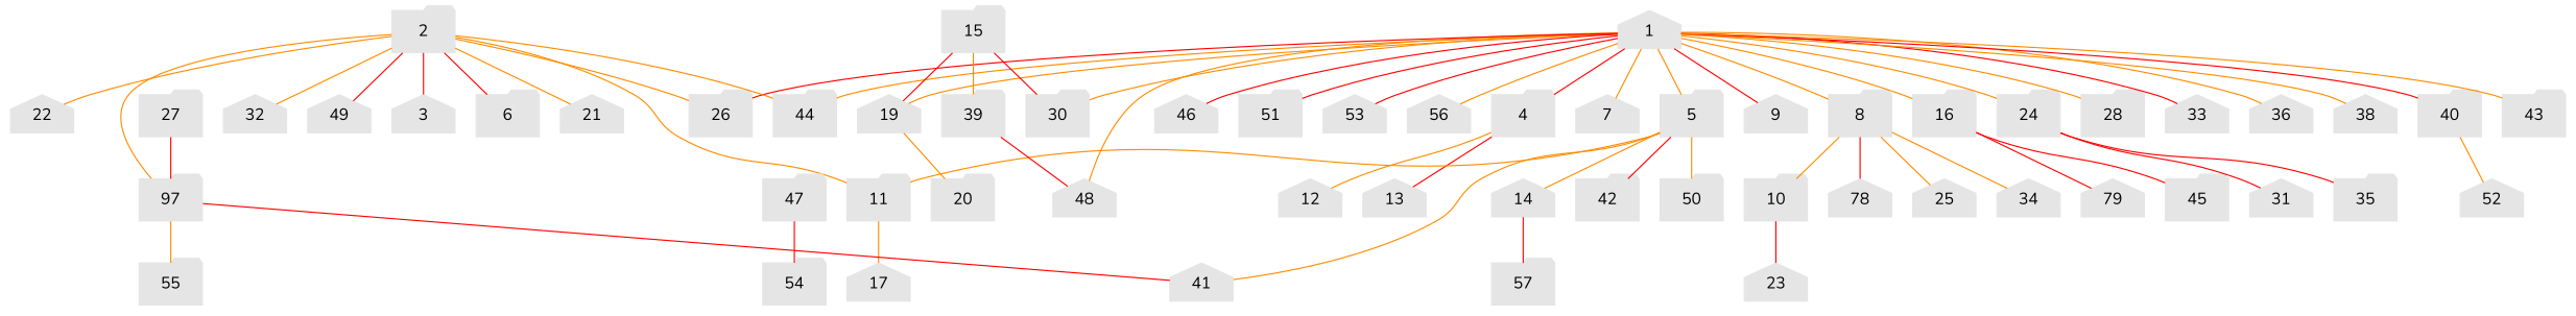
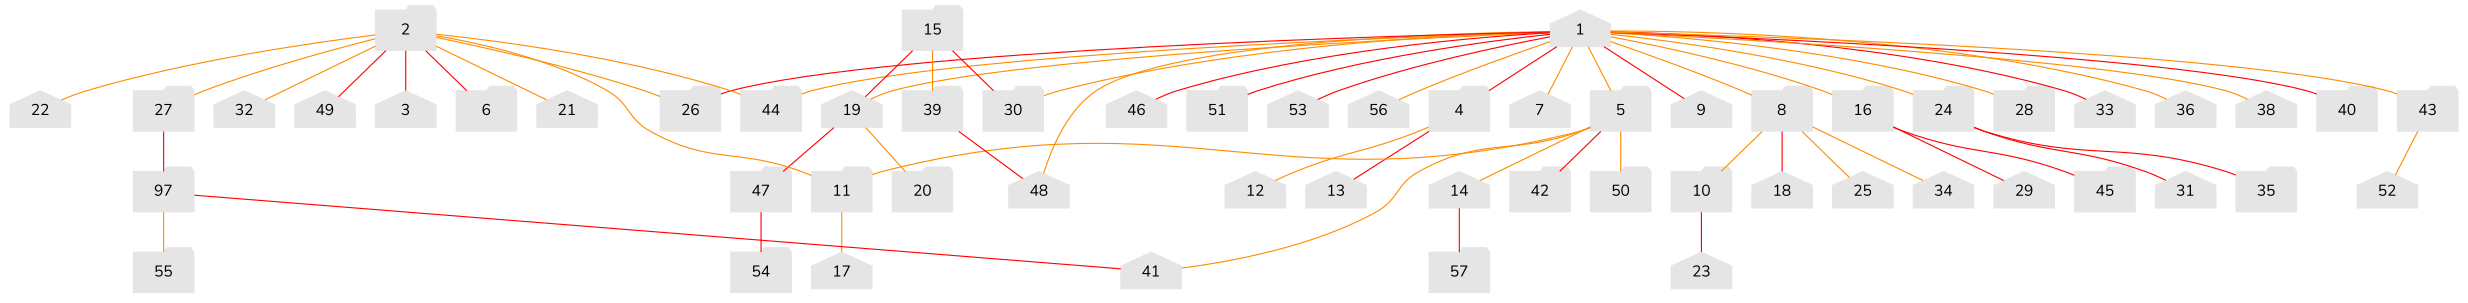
  graph {
    fontname=Nunito
    node [color=gray90 fontname=Nunito shape=folder style=filled]
    edge [color=darkorange fontname=Nunito]
    1 [shape=house]
    4
    5
    7 [shape=house]
    8
    9 [shape=house]
    16
    19 [shape=house]
    24
    28
    30
    33 [shape=house]
    36 [shape=house]
    38 [shape=house]
    40
    43
    44
    46 [shape=house]
    48 [shape=house]
    51
    53 [shape=house]
    56 [shape=house]
    26
    2
    3 [shape=house]
    6
    11
    21 [shape=house]
    22 [shape=house]
    27
    32 [shape=house]
    49 [shape=house]
    12 [shape=house]
    13 [shape=house]
    14 [shape=house]
    41 [shape=house]
    42
    50
    10
-   18 [shape=house label=78]
+   18 [shape=house]
    25 [shape=house]
    34 [shape=house]
-   29 [shape=house label=79]
+   29 [shape=house]
    45
    20
    47
    31 [shape=house]
    35
    52 [shape=house]
    17 [shape=house]
    15
    39
    n53 [label=97]
    57
    23 [shape=house]
    54
    55
    1 -- 4 [color=red]
    1 -- 5
    1 -- 7
    1 -- 8
    1 -- 9 [color=red]
    1 -- 16
    1 -- 19
    1 -- 24
    1 -- 28
    1 -- 30
    1 -- 33 [color=red]
    1 -- 36
    1 -- 38
    1 -- 40 [color=red]
    1 -- 43
    1 -- 44
    1 -- 46 [color=red]
    1 -- 48
    1 -- 51 [color=red]
    1 -- 53 [color=red]
    1 -- 56
    1 -- 26 [color=red]
    4 -- 12
    4 -- 13 [color=red]
    5 -- 11
    5 -- 14
    5 -- 41
    5 -- 42 [color=red]
    5 -- 50
    8 -- 10
    8 -- 18 [color=red]
    8 -- 25
    8 -- 34
    16 -- 29 [color=red]
    16 -- 45 [color=red]
    19 -- 20
+   19 -- 47 [color=red]
    24 -- 31 [color=red]
    24 -- 35 [color=red]
-   40 -- 52
+   43 -- 52
    2 -- 44
    2 -- 26
    2 -- 3 [color=red]
    2 -- 6 [color=red]
    2 -- 11
    2 -- 21
    2 -- 22
-   2 -- n53
+   2 -- 27
    2 -- 32
    2 -- 49 [color=red]
    11 -- 17
    27 -- n53 [color=red]
    14 -- 57 [color=red]
    10 -- 23 [color=red]
    47 -- 54 [color=red]
    15 -- 19 [color=red]
    15 -- 30 [color=red]
    15 -- 39
    39 -- 48 [color=red]
    n53 -- 41 [color=red]
    n53 -- 55
  }
